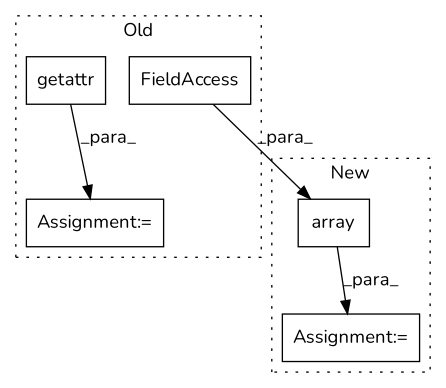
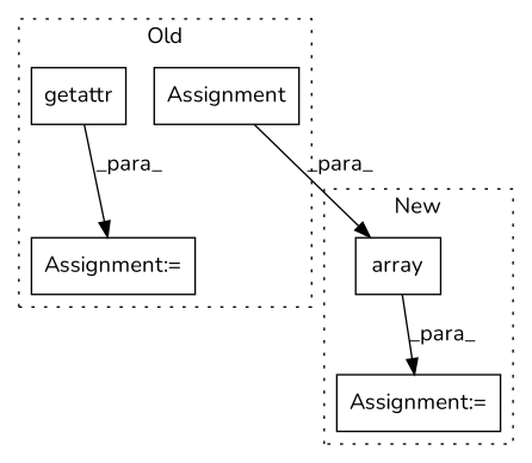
  digraph {
    fontname=Nunito
    node [a=32 fontname=Nunito l=1 shape=box]
    edge [fontname=Nunito]
    n1 [l="8,1" label=getattr s="17281,17315"]
-   n2 [a=22 l=11 label=FieldAccess s=17289]
+   n2 [a=22 l=11 label=Assignment s=17289]
    n3 [a=7 label="Assignment:=" s=17332]
    n4 [l="6,1" label=array s="16967,16987"]
    n5 [a=7 label="Assignment:=" s=16960]
    subgraph cluster_1 {
      label=Old
      style=dotted
      n1
      n2
      n3
    }
    subgraph cluster_2 {
      label=New
      style=dotted
      n4
      n5
    }
    n1 -> n3 [label=_para_]
    n2 -> n4 [label=_para_]
    n4 -> n5 [label=_para_]
  }
